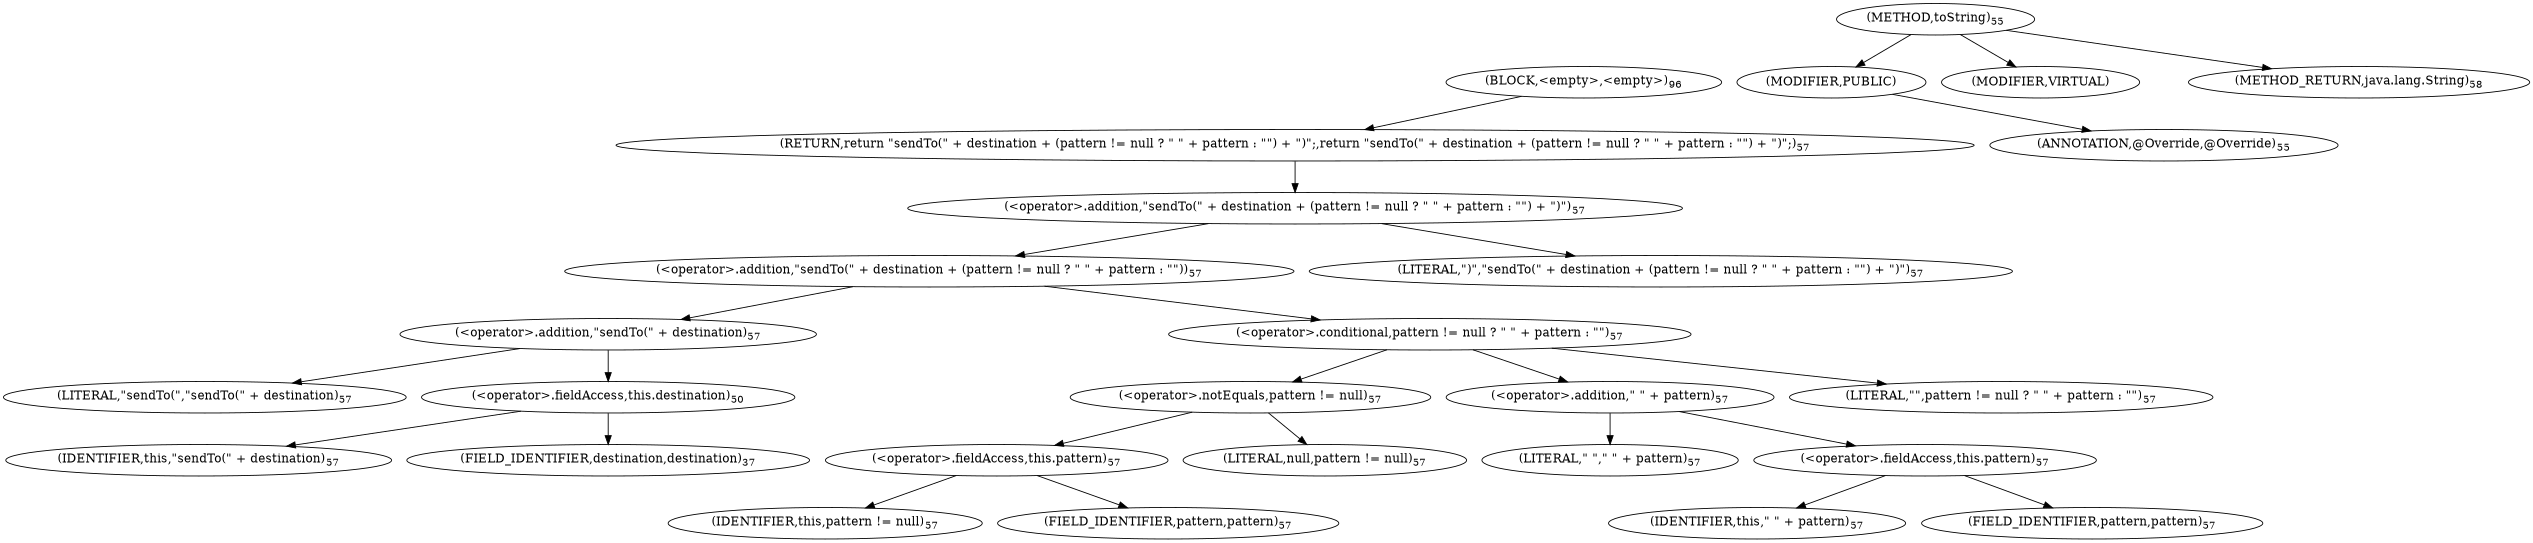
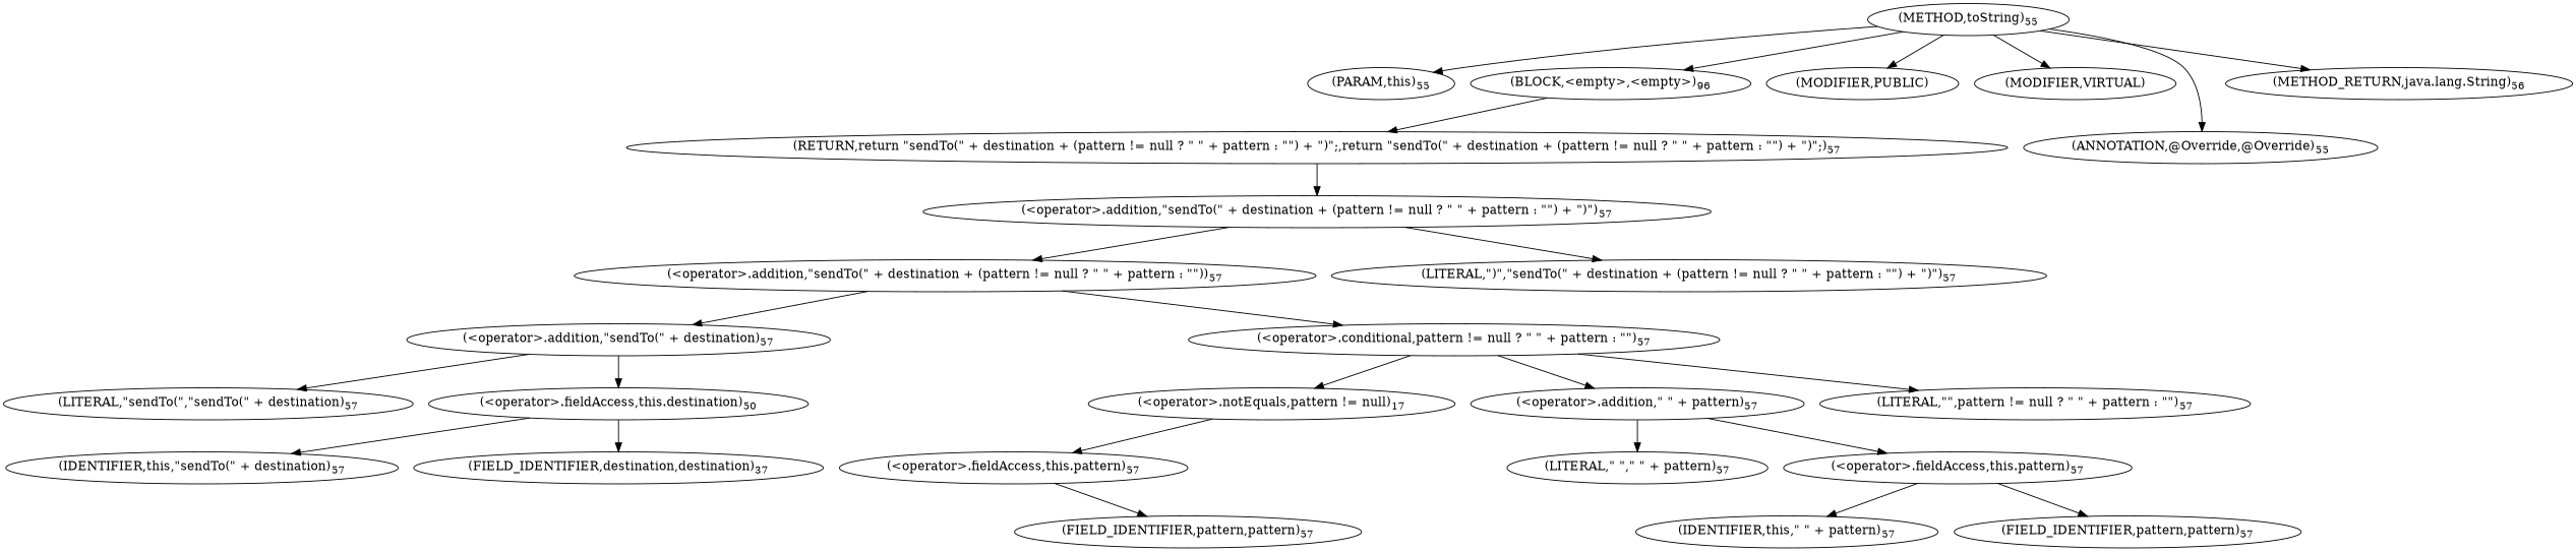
  digraph {
    n1 [label=<(METHOD,toString)<SUB>55</SUB>>]
+   n2 [label=<(PARAM,this)<SUB>55</SUB>>]
    n3 [label=<(BLOCK,&lt;empty&gt;,&lt;empty&gt;)<SUB>96</SUB>>]
    n4 [label=<(MODIFIER,PUBLIC)>]
    n5 [label=<(MODIFIER,VIRTUAL)>]
    n6 [label=<(ANNOTATION,@Override,@Override)<SUB>55</SUB>>]
-   n7 [label=<(METHOD_RETURN,java.lang.String)<SUB>58</SUB>>]
+   n7 [label=<(METHOD_RETURN,java.lang.String)<SUB>56</SUB>>]
    n8 [label=<(RETURN,return &quot;sendTo(&quot; + destination + (pattern != null ? &quot; &quot; + pattern : &quot;&quot;) + &quot;)&quot;;,return &quot;sendTo(&quot; + destination + (pattern != null ? &quot; &quot; + pattern : &quot;&quot;) + &quot;)&quot;;)<SUB>57</SUB>>]
    n9 [label=<(&lt;operator&gt;.addition,&quot;sendTo(&quot; + destination + (pattern != null ? &quot; &quot; + pattern : &quot;&quot;) + &quot;)&quot;)<SUB>57</SUB>>]
    n10 [label=<(&lt;operator&gt;.addition,&quot;sendTo(&quot; + destination + (pattern != null ? &quot; &quot; + pattern : &quot;&quot;))<SUB>57</SUB>>]
    n11 [label=<(LITERAL,&quot;)&quot;,&quot;sendTo(&quot; + destination + (pattern != null ? &quot; &quot; + pattern : &quot;&quot;) + &quot;)&quot;)<SUB>57</SUB>>]
    n12 [label=<(&lt;operator&gt;.addition,&quot;sendTo(&quot; + destination)<SUB>57</SUB>>]
    n13 [label=<(&lt;operator&gt;.conditional,pattern != null ? &quot; &quot; + pattern : &quot;&quot;)<SUB>57</SUB>>]
    n14 [label=<(LITERAL,&quot;sendTo(&quot;,&quot;sendTo(&quot; + destination)<SUB>57</SUB>>]
    n15 [label=<(&lt;operator&gt;.fieldAccess,this.destination)<SUB>50</SUB>>]
-   n16 [label=<(&lt;operator&gt;.notEquals,pattern != null)<SUB>57</SUB>>]
+   n16 [label=<(&lt;operator&gt;.notEquals,pattern != null)<SUB>17</SUB>>]
    n17 [label=<(&lt;operator&gt;.addition,&quot; &quot; + pattern)<SUB>57</SUB>>]
    n18 [label=<(LITERAL,&quot;&quot;,pattern != null ? &quot; &quot; + pattern : &quot;&quot;)<SUB>57</SUB>>]
    n19 [label=<(IDENTIFIER,this,&quot;sendTo(&quot; + destination)<SUB>57</SUB>>]
    n20 [label=<(FIELD_IDENTIFIER,destination,destination)<SUB>37</SUB>>]
    n21 [label=<(&lt;operator&gt;.fieldAccess,this.pattern)<SUB>57</SUB>>]
-   n22 [label=<(LITERAL,null,pattern != null)<SUB>57</SUB>>]
    n23 [label=<(LITERAL,&quot; &quot;,&quot; &quot; + pattern)<SUB>57</SUB>>]
    n24 [label=<(&lt;operator&gt;.fieldAccess,this.pattern)<SUB>57</SUB>>]
-   n25 [label=<(IDENTIFIER,this,pattern != null)<SUB>57</SUB>>]
    n26 [label=<(FIELD_IDENTIFIER,pattern,pattern)<SUB>57</SUB>>]
    n27 [label=<(IDENTIFIER,this,&quot; &quot; + pattern)<SUB>57</SUB>>]
    n28 [label=<(FIELD_IDENTIFIER,pattern,pattern)<SUB>57</SUB>>]
+   n1 -> n2
+   n1 -> n3
    n1 -> n4
    n1 -> n5
-   n4 -> n6
+   n1 -> n6
    n1 -> n7
    n3 -> n8
    n8 -> n9
    n9 -> n10
    n9 -> n11
    n10 -> n12
    n10 -> n13
    n12 -> n14
    n12 -> n15
    n13 -> n16
    n13 -> n17
    n13 -> n18
    n15 -> n19
    n15 -> n20
    n16 -> n21
-   n16 -> n22
    n17 -> n23
    n17 -> n24
-   n21 -> n25
    n21 -> n26
    n24 -> n27
    n24 -> n28
  }
